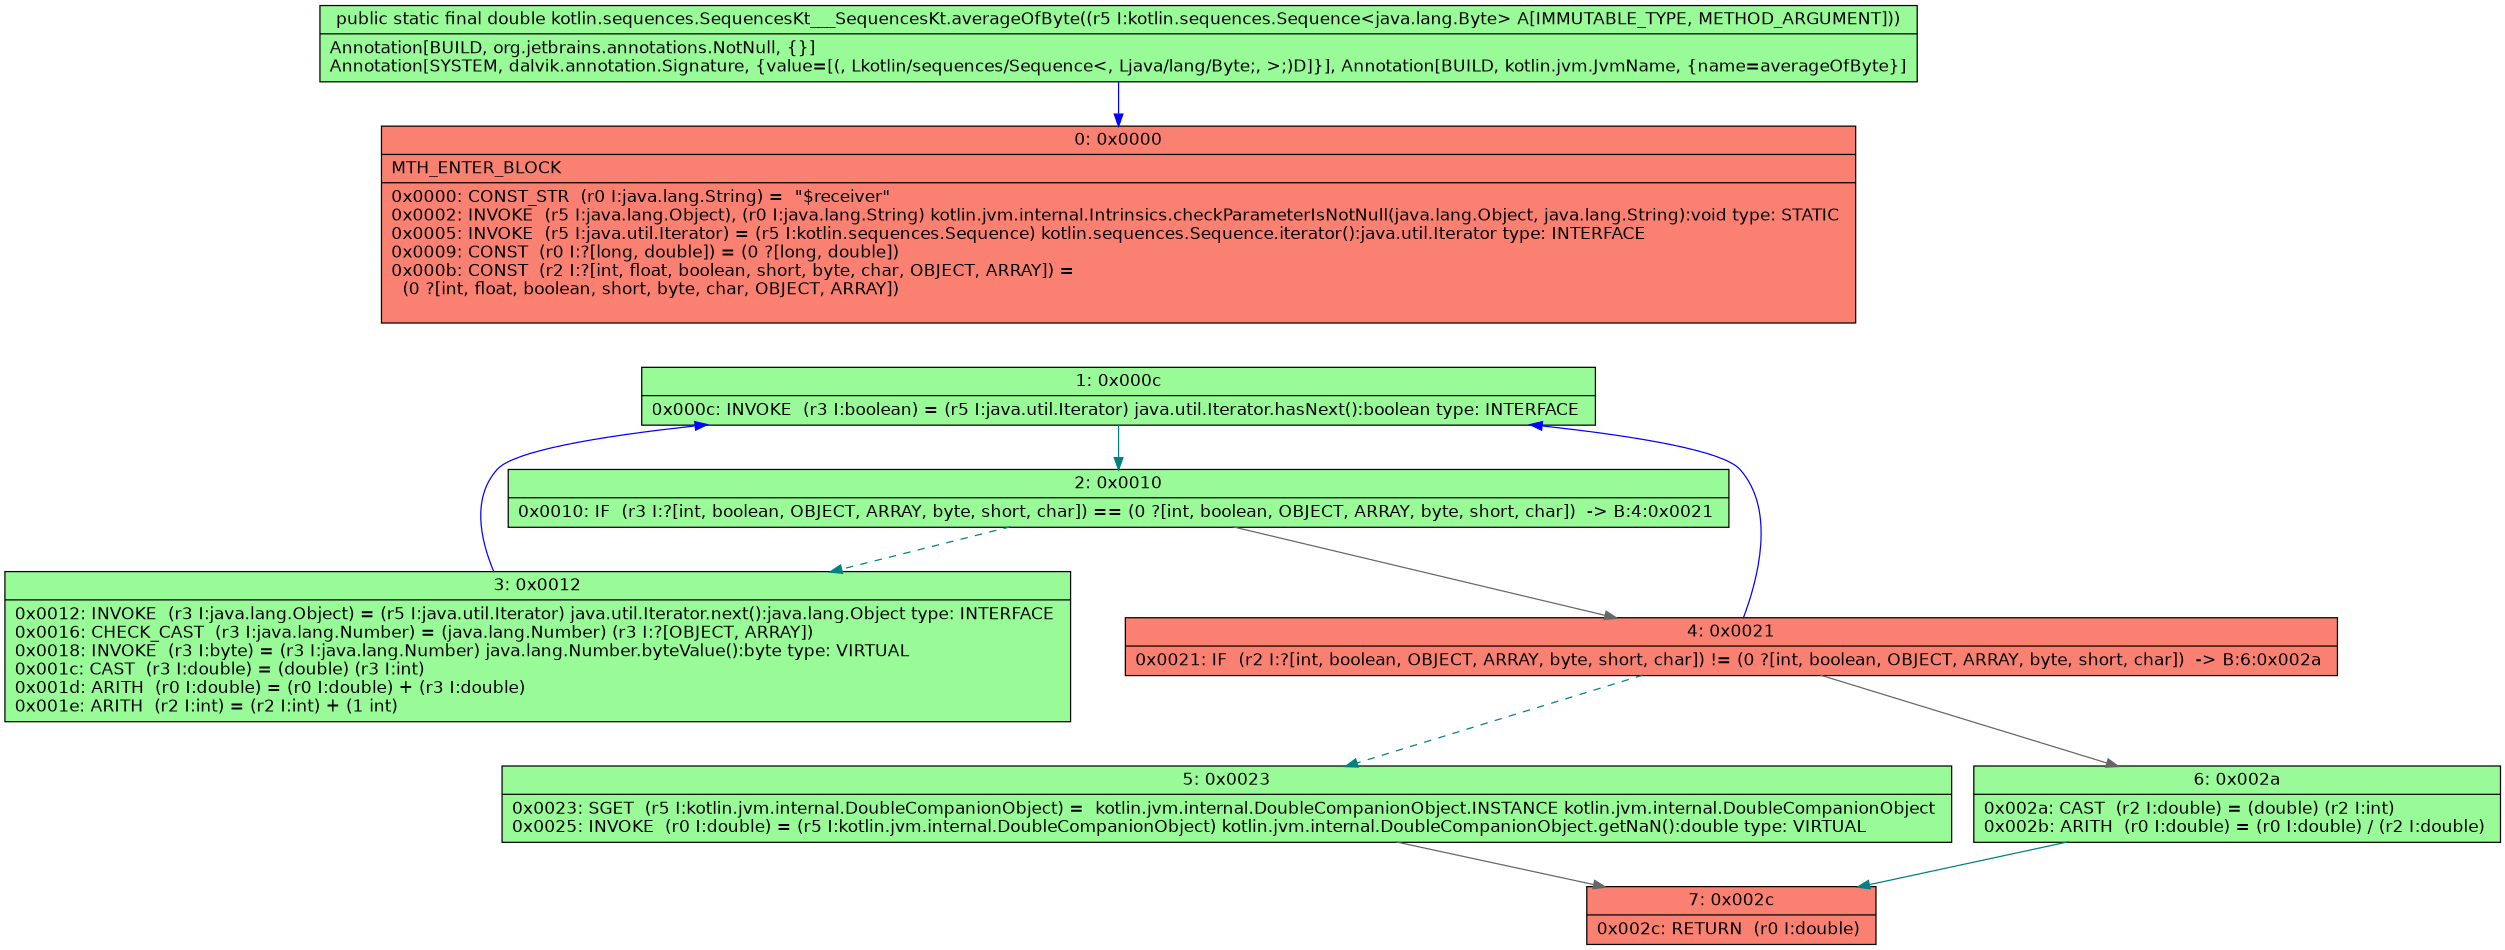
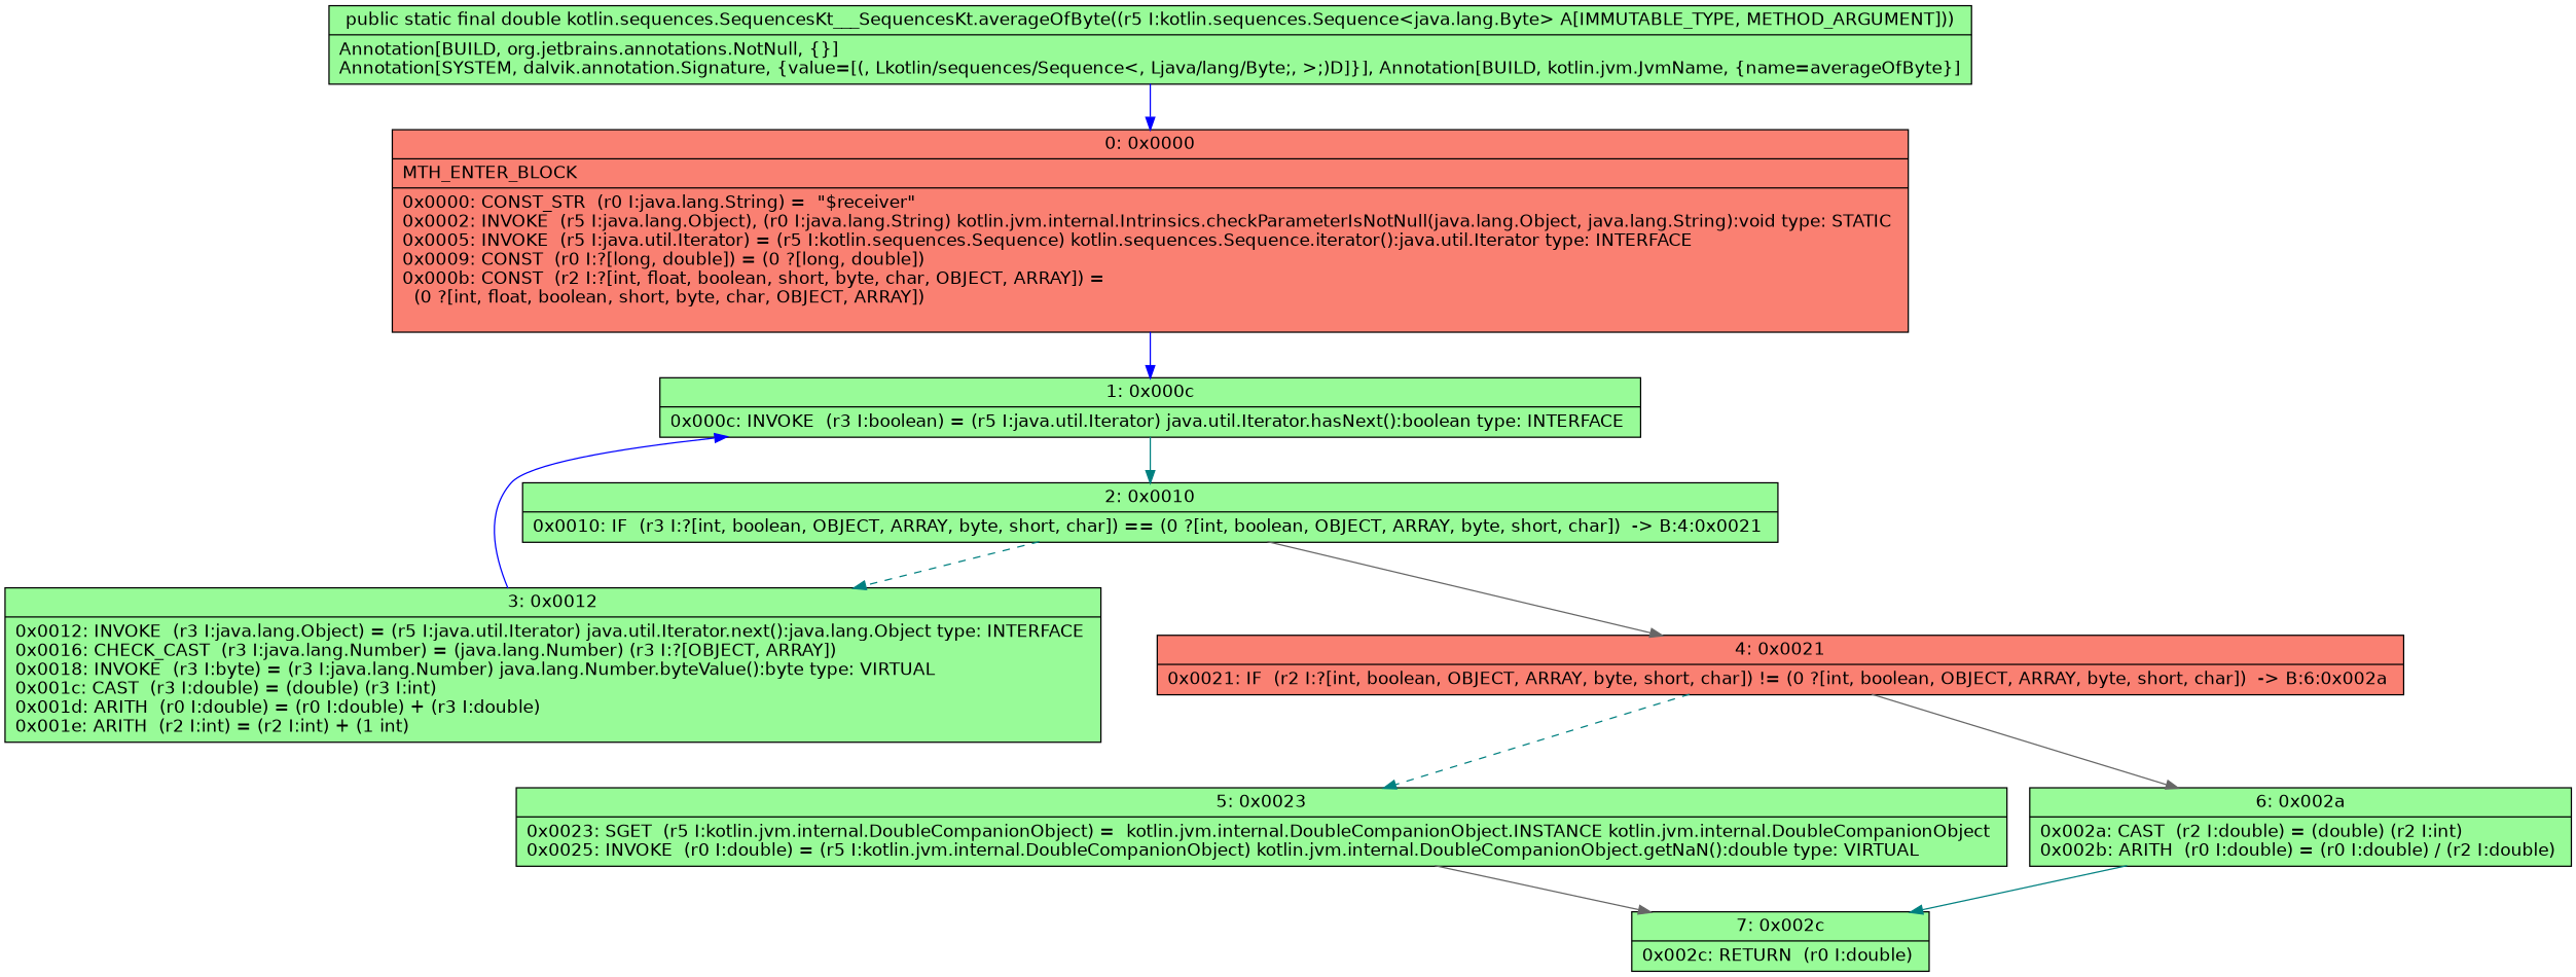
  digraph {
    fontname="DejaVu Sans"
    node [fillcolor=palegreen fontname="DejaVu Sans" shape=record style=filled]
    edge [color=teal fontname="DejaVu Sans"]
    n1 [fillcolor=salmon label="{0\:\ 0x0000|MTH_ENTER_BLOCK\l|0x0000: CONST_STR  (r0 I:java.lang.String) =  \"$receiver\" \l0x0002: INVOKE  (r5 I:java.lang.Object), (r0 I:java.lang.String) kotlin.jvm.internal.Intrinsics.checkParameterIsNotNull(java.lang.Object, java.lang.String):void type: STATIC \l0x0005: INVOKE  (r5 I:java.util.Iterator) = (r5 I:kotlin.sequences.Sequence) kotlin.sequences.Sequence.iterator():java.util.Iterator type: INTERFACE \l0x0009: CONST  (r0 I:?[long, double]) = (0 ?[long, double]) \l0x000b: CONST  (r2 I:?[int, float, boolean, short, byte, char, OBJECT, ARRAY]) = \l  (0 ?[int, float, boolean, short, byte, char, OBJECT, ARRAY])\l \l}"]
    n2 [label="{1\:\ 0x000c|0x000c: INVOKE  (r3 I:boolean) = (r5 I:java.util.Iterator) java.util.Iterator.hasNext():boolean type: INTERFACE \l}"]
    n3 [label="{2\:\ 0x0010|0x0010: IF  (r3 I:?[int, boolean, OBJECT, ARRAY, byte, short, char]) == (0 ?[int, boolean, OBJECT, ARRAY, byte, short, char])  \-\> B:4:0x0021 \l}"]
    n4 [label="{3\:\ 0x0012|0x0012: INVOKE  (r3 I:java.lang.Object) = (r5 I:java.util.Iterator) java.util.Iterator.next():java.lang.Object type: INTERFACE \l0x0016: CHECK_CAST  (r3 I:java.lang.Number) = (java.lang.Number) (r3 I:?[OBJECT, ARRAY]) \l0x0018: INVOKE  (r3 I:byte) = (r3 I:java.lang.Number) java.lang.Number.byteValue():byte type: VIRTUAL \l0x001c: CAST  (r3 I:double) = (double) (r3 I:int) \l0x001d: ARITH  (r0 I:double) = (r0 I:double) + (r3 I:double) \l0x001e: ARITH  (r2 I:int) = (r2 I:int) + (1 int) \l}"]
    n5 [fillcolor=salmon label="{4\:\ 0x0021|0x0021: IF  (r2 I:?[int, boolean, OBJECT, ARRAY, byte, short, char]) != (0 ?[int, boolean, OBJECT, ARRAY, byte, short, char])  \-\> B:6:0x002a \l}"]
    n6 [label="{5\:\ 0x0023|0x0023: SGET  (r5 I:kotlin.jvm.internal.DoubleCompanionObject) =  kotlin.jvm.internal.DoubleCompanionObject.INSTANCE kotlin.jvm.internal.DoubleCompanionObject \l0x0025: INVOKE  (r0 I:double) = (r5 I:kotlin.jvm.internal.DoubleCompanionObject) kotlin.jvm.internal.DoubleCompanionObject.getNaN():double type: VIRTUAL \l}"]
    n7 [label="{6\:\ 0x002a|0x002a: CAST  (r2 I:double) = (double) (r2 I:int) \l0x002b: ARITH  (r0 I:double) = (r0 I:double) \/ (r2 I:double) \l}"]
-   n8 [fillcolor=salmon label="{7\:\ 0x002c|0x002c: RETURN  (r0 I:double) \l}"]
+   n8 [label="{7\:\ 0x002c|0x002c: RETURN  (r0 I:double) \l}"]
    n9 [label="{public static final double kotlin.sequences.SequencesKt___SequencesKt.averageOfByte((r5 I:kotlin.sequences.Sequence\<java.lang.Byte\> A[IMMUTABLE_TYPE, METHOD_ARGUMENT]))  | Annotation[BUILD, org.jetbrains.annotations.NotNull, \{\}]\lAnnotation[SYSTEM, dalvik.annotation.Signature, \{value=[(, Lkotlin\/sequences\/Sequence\<, Ljava\/lang\/Byte;, \>;)D]\}], Annotation[BUILD, kotlin.jvm.JvmName, \{name=averageOfByte\}]\l}"]
-   n5 -> n2 [color=blue]
+   n1 -> n2 [color=blue]
    n2 -> n3
    n3 -> n4 [style=dashed]
    n3 -> n5 [color=gray40]
    n4 -> n2 [color=blue]
    n5 -> n6 [style=dashed]
    n5 -> n7 [color=gray40]
    n6 -> n8 [color=gray40]
    n7 -> n8
    n9 -> n1 [color=blue]
  }
